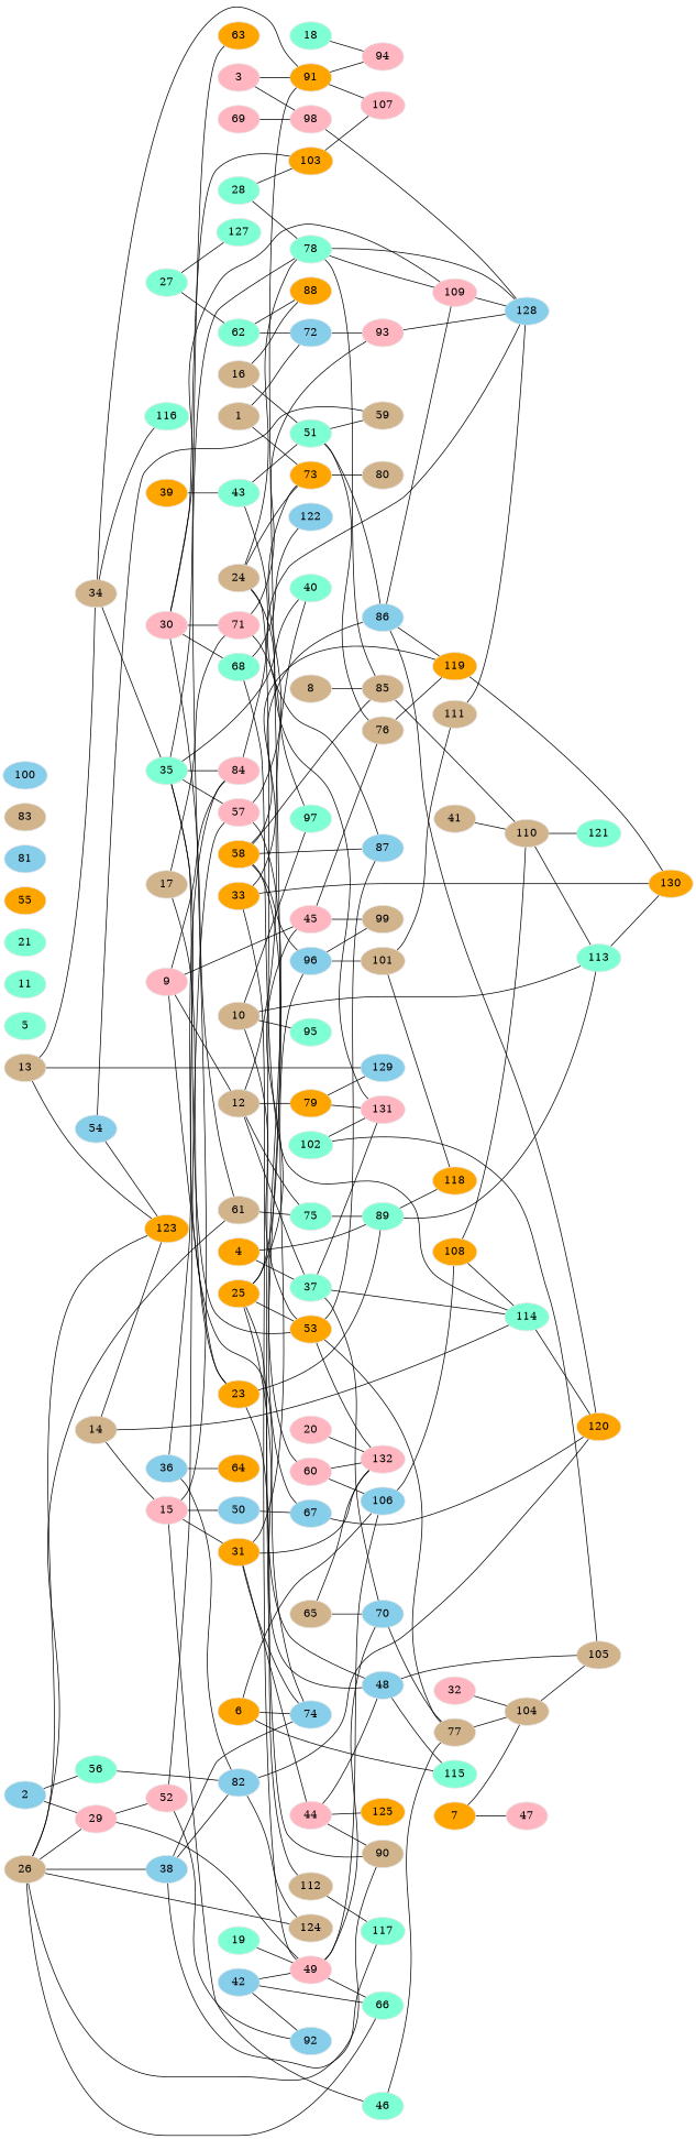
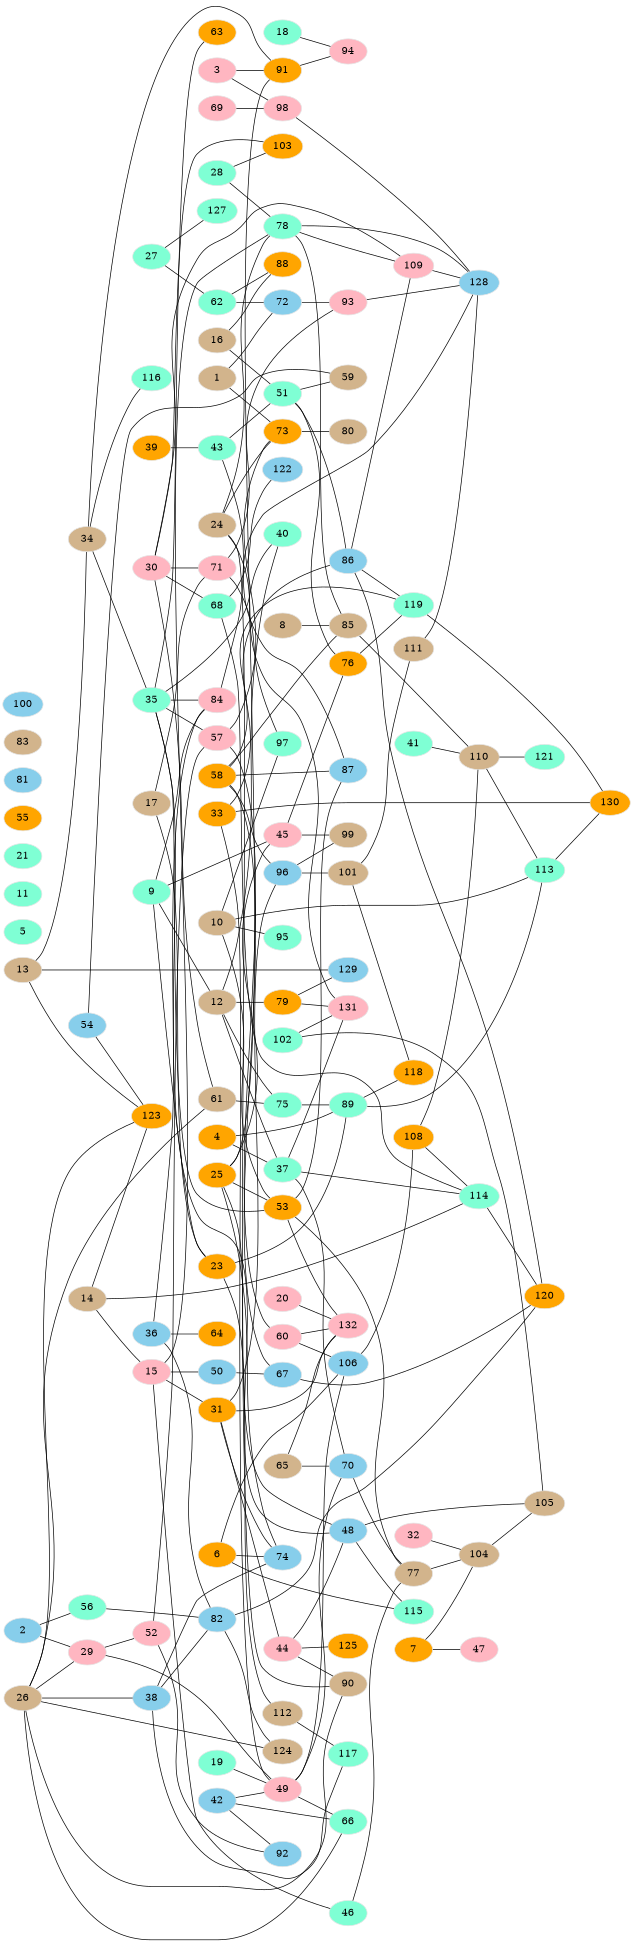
  graph {
    rankdir=LR
    node [color=gray90 fillcolor=aquamarine style=filled]
    1 [fillcolor=tan]
    72 [fillcolor=skyblue]
    73 [fillcolor=orange]
    93 [fillcolor=lightpink]
    80 [fillcolor=tan]
    2 [fillcolor=skyblue]
    29 [fillcolor=lightpink]
    56
    49 [fillcolor=lightpink]
    52 [fillcolor=lightpink]
    82 [fillcolor=skyblue]
    3 [fillcolor=lightpink]
    91 [fillcolor=orange]
    98 [fillcolor=lightpink]
    94 [fillcolor=lightpink]
-   107 [fillcolor=lightpink]
    128 [fillcolor=skyblue]
    4 [fillcolor=orange]
    37
    89
    114
    131 [fillcolor=lightpink]
    70 [fillcolor=skyblue]
    113
    118 [fillcolor=orange]
    5
    6 [fillcolor=orange]
    74 [fillcolor=skyblue]
    106 [fillcolor=skyblue]
    115
    108 [fillcolor=orange]
    7 [fillcolor=orange]
    47 [fillcolor=lightpink]
    104 [fillcolor=tan]
    105 [fillcolor=tan]
    8 [fillcolor=tan]
    85 [fillcolor=tan]
    110 [fillcolor=tan]
    12 [fillcolor=tan]
-   9 [fillcolor=lightpink]
+   9
    23 [fillcolor=orange]
    45 [fillcolor=lightpink]
    84 [fillcolor=lightpink]
    40
    75
    79 [fillcolor=orange]
    112 [fillcolor=tan]
-   76 [fillcolor=tan]
+   76 [fillcolor=orange]
    99 [fillcolor=tan]
    10 [fillcolor=tan]
    53 [fillcolor=orange]
    95
    97
    132 [fillcolor=lightpink]
    87 [fillcolor=skyblue]
    77 [fillcolor=tan]
    130 [fillcolor=orange]
    11
    129 [fillcolor=skyblue]
    13 [fillcolor=tan]
    34 [fillcolor=tan]
    123 [fillcolor=orange]
    35
    116
    14 [fillcolor=tan]
    15 [fillcolor=lightpink]
    31 [fillcolor=orange]
    46
    50 [fillcolor=skyblue]
    78
    120 [fillcolor=orange]
    44 [fillcolor=lightpink]
    96 [fillcolor=skyblue]
    67 [fillcolor=skyblue]
    109 [fillcolor=lightpink]
    16 [fillcolor=tan]
    51
    88 [fillcolor=orange]
    86 [fillcolor=skyblue]
    59 [fillcolor=tan]
    17 [fillcolor=tan]
    71 [fillcolor=lightpink]
    18
    19
    66
    20 [fillcolor=lightpink]
    21
    117
    24 [fillcolor=tan]
    90 [fillcolor=tan]
    25 [fillcolor=orange]
    48 [fillcolor=skyblue]
    26 [fillcolor=tan]
    38 [fillcolor=skyblue]
    61 [fillcolor=tan]
    124 [fillcolor=tan]
    27
    62
    127
    28
    103 [fillcolor=orange]
    57 [fillcolor=lightpink]
    92 [fillcolor=skyblue]
    30 [fillcolor=lightpink]
    68
    122 [fillcolor=skyblue]
    125 [fillcolor=orange]
    101 [fillcolor=tan]
    32 [fillcolor=lightpink]
    33 [fillcolor=orange]
-   119 [fillcolor=orange]
+   119
    63 [fillcolor=orange]
    60 [fillcolor=lightpink]
    36 [fillcolor=skyblue]
    64 [fillcolor=orange]
    39 [fillcolor=orange]
    43
-   41 [fillcolor=tan]
+   41
    121
    42 [fillcolor=skyblue]
    54 [fillcolor=skyblue]
    55 [fillcolor=orange]
    58 [fillcolor=orange]
    65 [fillcolor=tan]
    69 [fillcolor=lightpink]
    81 [fillcolor=skyblue]
    83 [fillcolor=tan]
    111 [fillcolor=tan]
    100 [fillcolor=skyblue]
    102
    1 -- 72
    1 -- 73
    72 -- 93
    73 -- 80
    93 -- 128
    2 -- 29
    2 -- 56
    29 -- 49
    29 -- 52
    56 -- 82
    49 -- 70
    49 -- 106
    49 -- 66
    52 -- 57
    52 -- 92
    82 -- 120
    82 -- 124
    3 -- 91
    3 -- 98
    91 -- 94
-   91 -- 107
    98 -- 128
    4 -- 37
    4 -- 89
    37 -- 114
    37 -- 131
    37 -- 70
    89 -- 113
    89 -- 118
    114 -- 120
    70 -- 77
    113 -- 130
    6 -- 74
    6 -- 106
    6 -- 115
    106 -- 108
    108 -- 114
    108 -- 110
    7 -- 47
    7 -- 104
    104 -- 105
    8 -- 85
    85 -- 110
    110 -- 113
    110 -- 121
    12 -- 37
    12 -- 40
    12 -- 75
    12 -- 79
    9 -- 12
    9 -- 23
    9 -- 45
    9 -- 84
    23 -- 89
    23 -- 112
    45 -- 76
    45 -- 99
    84 -- 128
    75 -- 89
    79 -- 131
    79 -- 129
    112 -- 117
    76 -- 119
    10 -- 113
    10 -- 53
    10 -- 95
    10 -- 97
    53 -- 132
    53 -- 87
    53 -- 77
    77 -- 104
    13 -- 129
    13 -- 34
    13 -- 123
    34 -- 91
    34 -- 35
    34 -- 116
    35 -- 84
    35 -- 40
    35 -- 53
    35 -- 48
    35 -- 57
    35 -- 63
    14 -- 114
    14 -- 123
    14 -- 15
    15 -- 31
    15 -- 46
    15 -- 50
    15 -- 78
    31 -- 74
    31 -- 132
    31 -- 44
    31 -- 96
    46 -- 77
    50 -- 67
    78 -- 128
    78 -- 85
    78 -- 109
    44 -- 90
    44 -- 48
    44 -- 125
    96 -- 99
    96 -- 101
    67 -- 120
    109 -- 128
    16 -- 51
    16 -- 88
    51 -- 76
    51 -- 86
    51 -- 59
    86 -- 120
    86 -- 109
    86 -- 119
    17 -- 23
    17 -- 71
    71 -- 93
    71 -- 97
    18 -- 94
    19 -- 49
    20 -- 132
    24 -- 73
    24 -- 131
    24 -- 78
    24 -- 90
    25 -- 91
    25 -- 74
    25 -- 45
    25 -- 53
    25 -- 48
    48 -- 115
    48 -- 105
    26 -- 29
    26 -- 123
    26 -- 66
    26 -- 90
    26 -- 38
    26 -- 61
    26 -- 124
    38 -- 82
    38 -- 74
    38 -- 117
    61 -- 75
    27 -- 62
    27 -- 127
    62 -- 72
    62 -- 88
    28 -- 78
    28 -- 103
-   103 -- 107
    57 -- 73
    57 -- 60
    30 -- 109
    30 -- 71
    30 -- 61
    30 -- 103
    30 -- 68
    68 -- 114
    68 -- 122
    101 -- 118
    101 -- 111
    32 -- 104
    33 -- 49
    33 -- 130
    33 -- 86
    119 -- 130
    60 -- 106
    60 -- 132
    36 -- 82
    36 -- 84
    36 -- 64
    39 -- 43
    43 -- 87
    43 -- 51
    41 -- 110
    42 -- 49
    42 -- 66
    42 -- 92
    54 -- 123
    54 -- 59
    58 -- 85
    58 -- 87
    58 -- 96
    58 -- 67
    58 -- 119
    65 -- 70
    65 -- 132
    69 -- 98
    111 -- 128
    102 -- 131
    102 -- 105
  }
